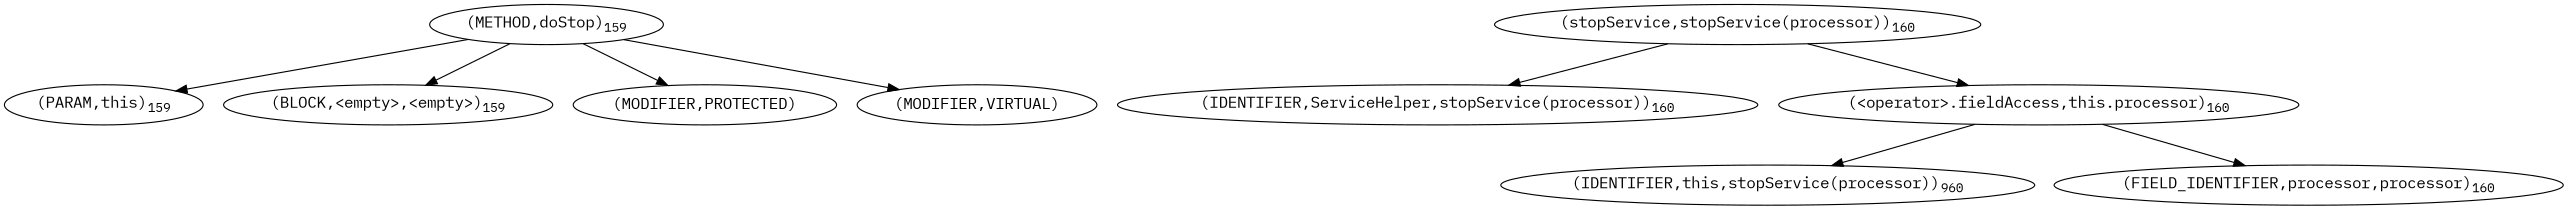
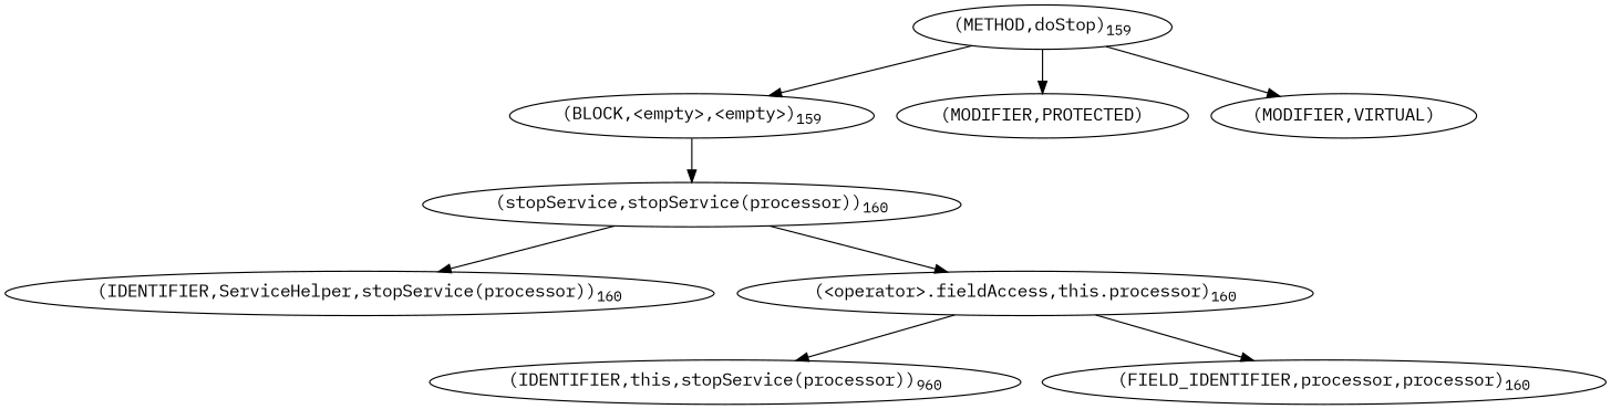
  digraph {
    fontname="IBM Plex Mono"
    node [fontname="IBM Plex Mono"]
    edge [fontname="IBM Plex Mono"]
    n1 [label=<(METHOD,doStop)<SUB>159</SUB>>]
-   n2 [label=<(PARAM,this)<SUB>159</SUB>>]
    n3 [label=<(BLOCK,&lt;empty&gt;,&lt;empty&gt;)<SUB>159</SUB>>]
    n4 [label=<(MODIFIER,PROTECTED)>]
    n5 [label=<(MODIFIER,VIRTUAL)>]
    n6 [label=<(stopService,stopService(processor))<SUB>160</SUB>>]
    n7 [label=<(IDENTIFIER,ServiceHelper,stopService(processor))<SUB>160</SUB>>]
    n8 [label=<(&lt;operator&gt;.fieldAccess,this.processor)<SUB>160</SUB>>]
    n9 [label=<(IDENTIFIER,this,stopService(processor))<SUB>960</SUB>>]
    n10 [label=<(FIELD_IDENTIFIER,processor,processor)<SUB>160</SUB>>]
-   n1 -> n2
    n1 -> n3
    n1 -> n4
    n1 -> n5
+   n3 -> n6
    n6 -> n7
    n6 -> n8
    n8 -> n9
    n8 -> n10
  }
